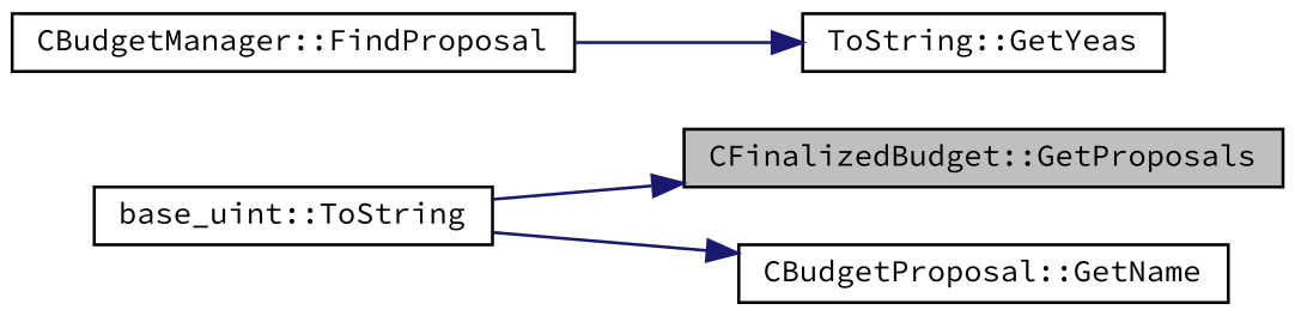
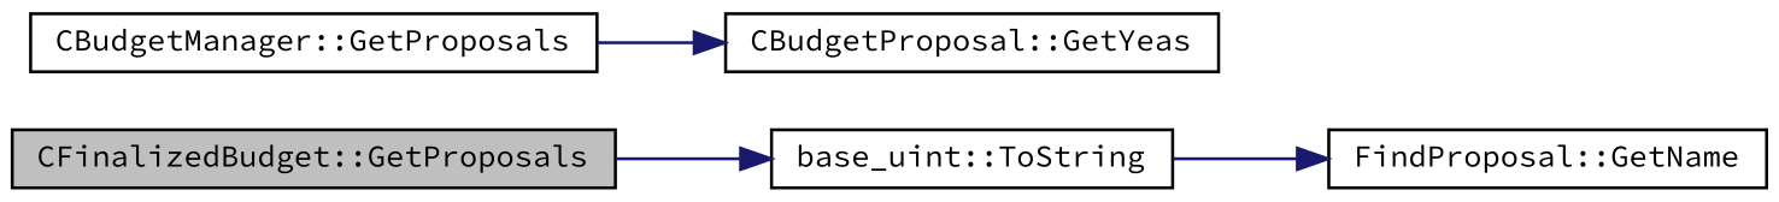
  digraph {
    fontname="Source Code Pro"
    rankdir=LR
    node [color=black fillcolor=white fontname="Source Code Pro" fontsize=10 shape=record style=filled]
    edge [color=midnightblue fontname="Source Code Pro" fontsize=10 labelfontname=Helvetica labelfontsize=10 style=solid]
    n1 [fillcolor=grey75 fontcolor=black height=0.2 label="CFinalizedBudget::GetProposals" width=0.4]
    n2 [height=0.2 label="base_uint::ToString" width=0.4]
-   n3 [height=0.2 label="CBudgetManager::FindProposal" width=0.4]
-   n4 [height=0.2 label="ToString::GetYeas" width=0.4]
-   n5 [height=0.2 label="CBudgetProposal::GetName" width=0.4]
-   n2 -> n1
+   n3 [height=0.2 label="CBudgetManager::GetProposals" width=0.4]
+   n4 [height=0.2 label="CBudgetProposal::GetYeas" width=0.4]
+   n5 [height=0.2 label="FindProposal::GetName" width=0.4]
+   n1 -> n2
    n2 -> n5
    n3 -> n4
  }
